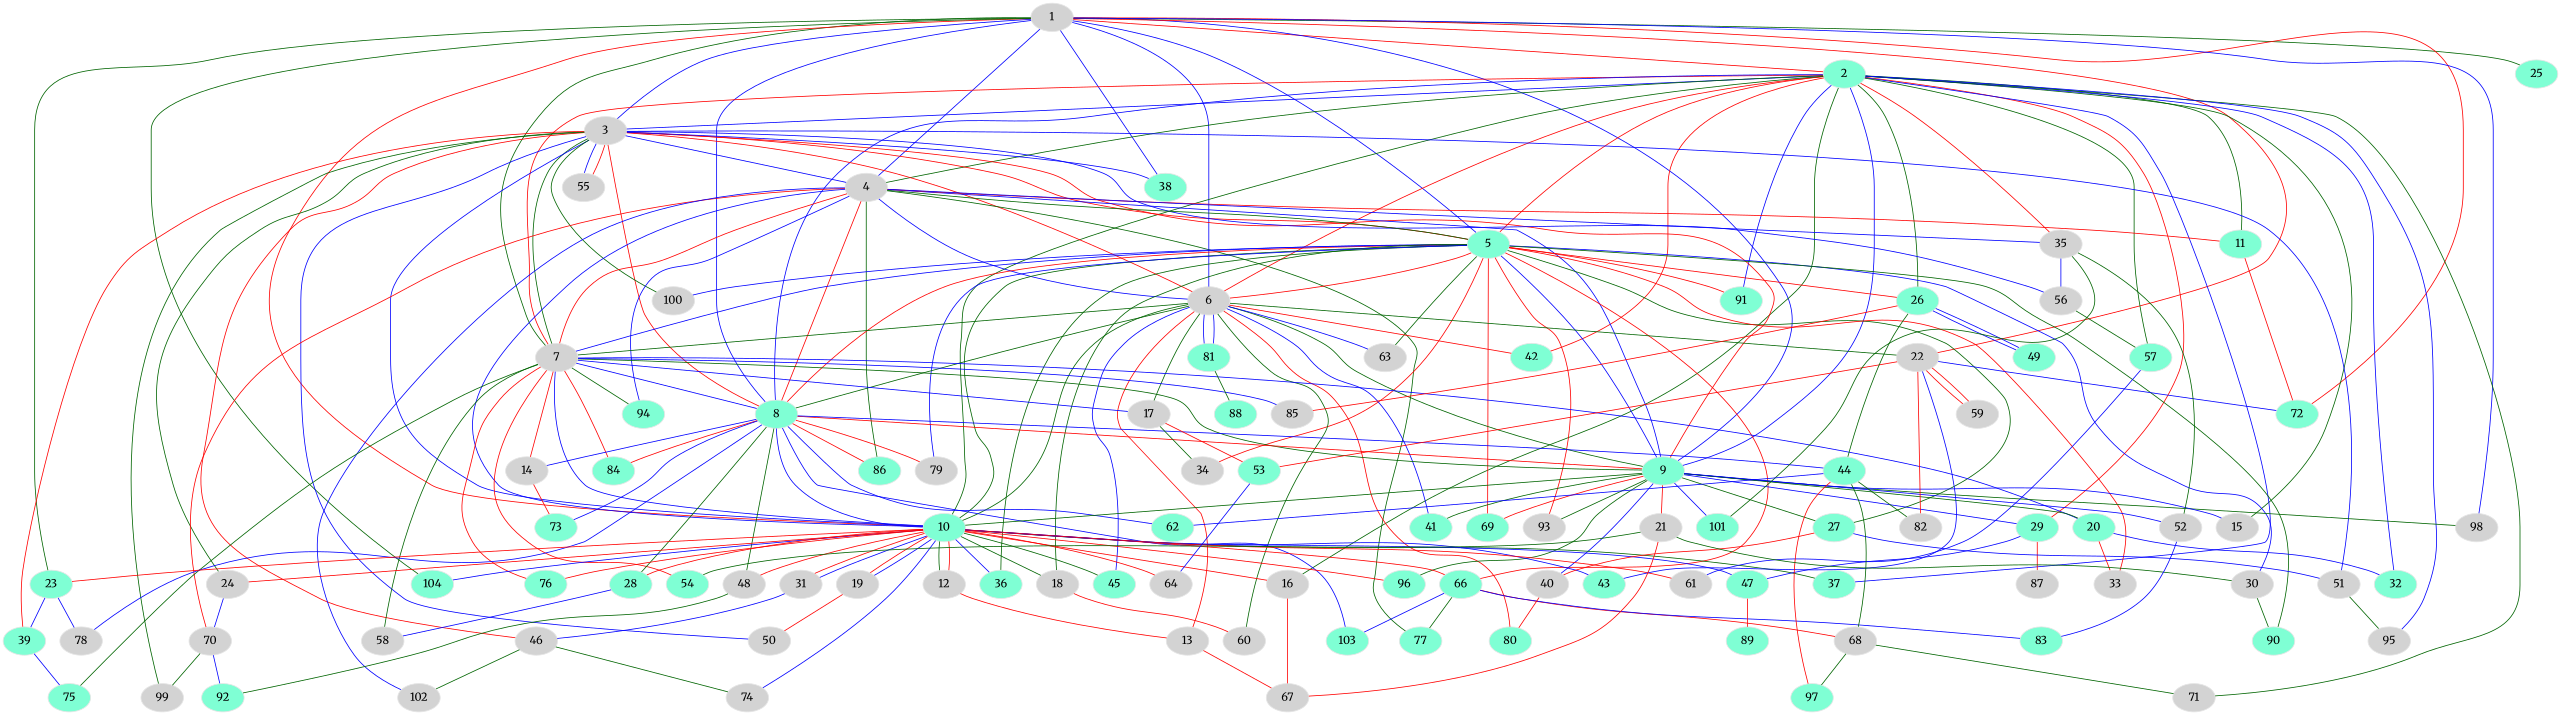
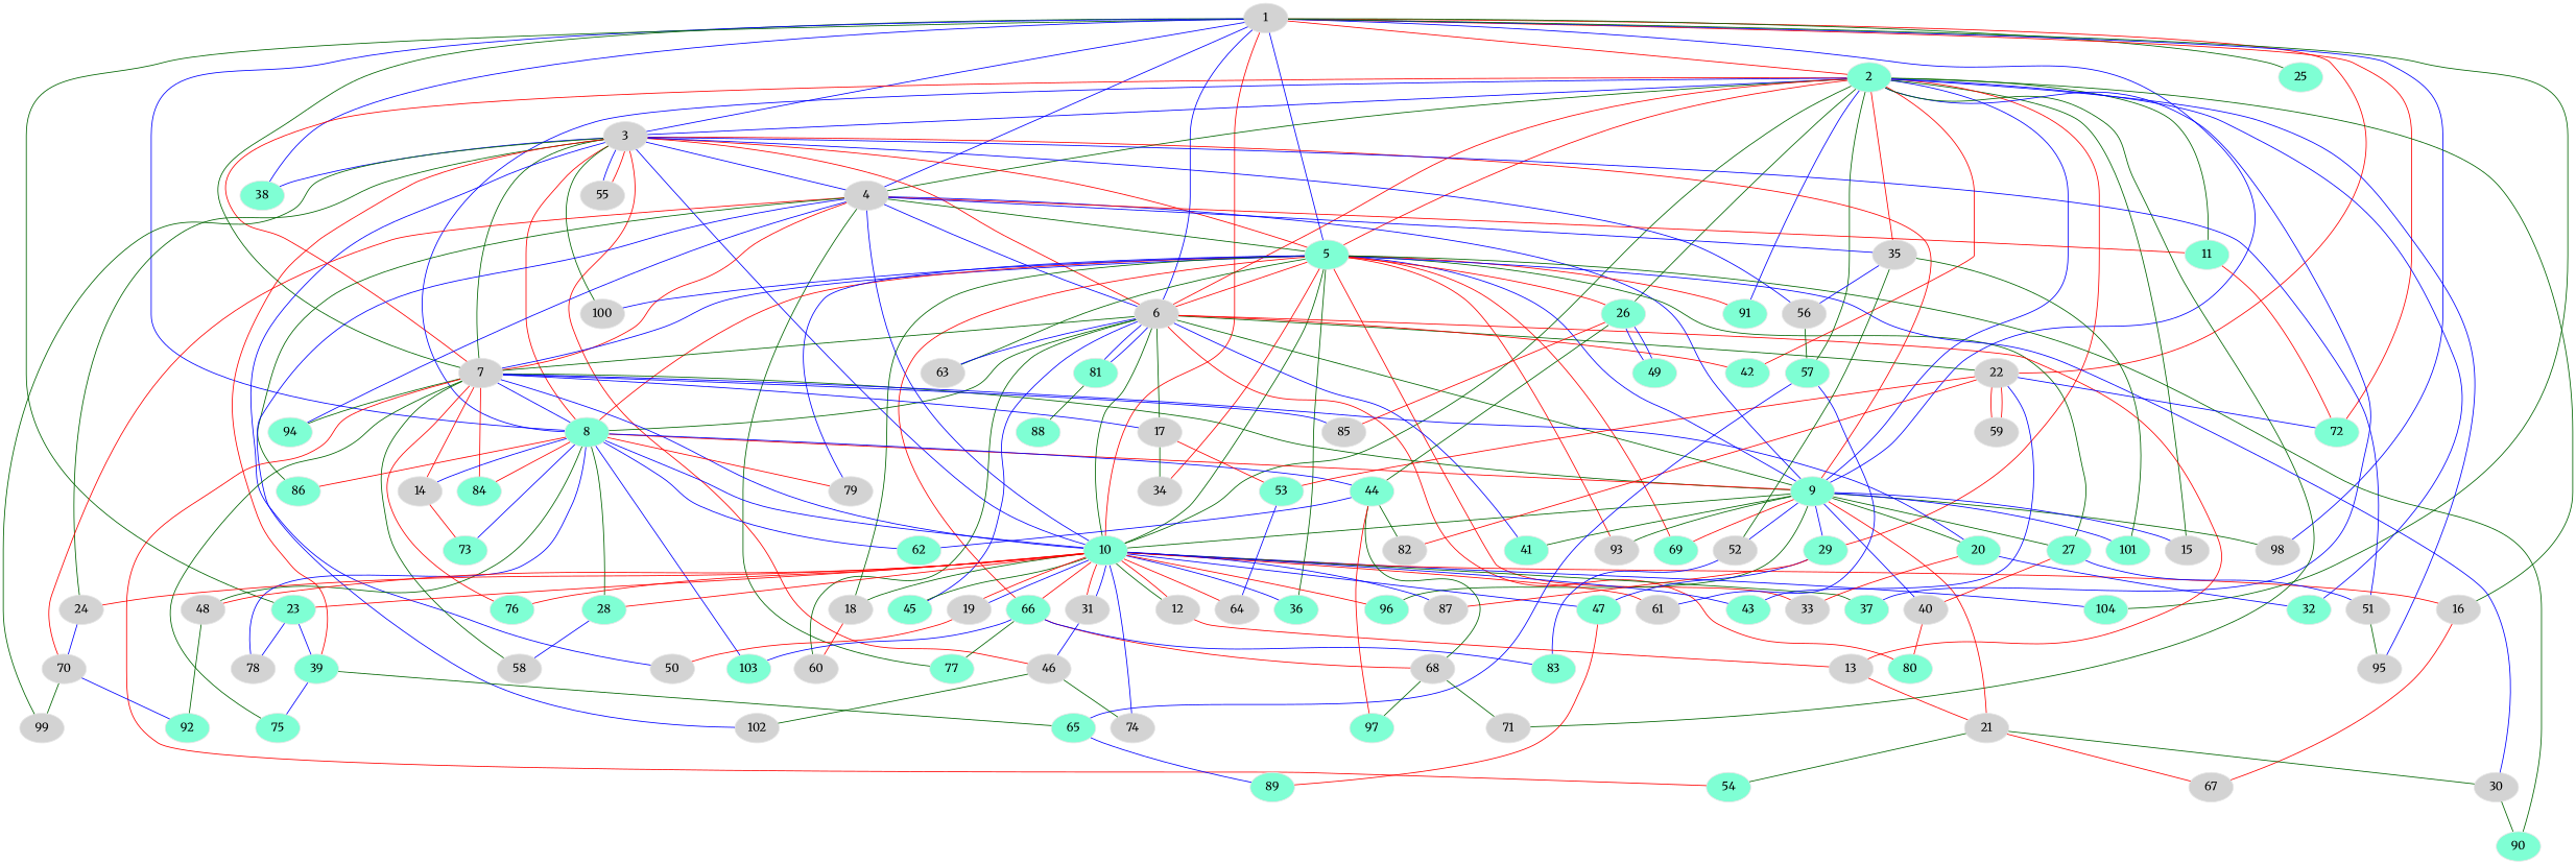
  graph {
    fontname=Merriweather
    node [color=gray90 fillcolor=aquamarine fontname=Merriweather style=filled]
    edge [color=blue fontname=Merriweather]
    1 [fillcolor=lightgrey]
    2
    3 [fillcolor=lightgrey]
    4 [fillcolor=lightgrey]
    5
    6 [fillcolor=lightgrey]
    7 [fillcolor=lightgrey]
    8
    9
    10
    22 [fillcolor=lightgrey]
    23
    25
    38
    72
    98 [fillcolor=lightgrey]
    104
    11
    15 [fillcolor=lightgrey]
    16 [fillcolor=lightgrey]
    26
    29
    32
    35 [fillcolor=lightgrey]
    37
    42
    57
    71 [fillcolor=lightgrey]
    91
    95 [fillcolor=lightgrey]
    24 [fillcolor=lightgrey]
    39
    46 [fillcolor=lightgrey]
    50 [fillcolor=lightgrey]
    51 [fillcolor=lightgrey]
    55 [fillcolor=lightgrey]
    56 [fillcolor=lightgrey]
    99 [fillcolor=lightgrey]
    100 [fillcolor=lightgrey]
    70 [fillcolor=lightgrey]
    77
    86
    94
    102 [fillcolor=lightgrey]
    18 [fillcolor=lightgrey]
    27
    30 [fillcolor=lightgrey]
    33 [fillcolor=lightgrey]
    34 [fillcolor=lightgrey]
    36
    63 [fillcolor=lightgrey]
    66
    69
    79 [fillcolor=lightgrey]
    90
    93 [fillcolor=lightgrey]
    13 [fillcolor=lightgrey]
    17 [fillcolor=lightgrey]
    41
    45
    60 [fillcolor=lightgrey]
    80
    81
    14 [fillcolor=lightgrey]
    20
    54
    58 [fillcolor=lightgrey]
    75
    76
    84
    85 [fillcolor=lightgrey]
    28
    44
    48 [fillcolor=lightgrey]
    62
    73
    78 [fillcolor=lightgrey]
    103
    21 [fillcolor=lightgrey]
    40 [fillcolor=lightgrey]
    52 [fillcolor=lightgrey]
    96
    101
    12 [fillcolor=lightgrey]
    19 [fillcolor=lightgrey]
    31 [fillcolor=lightgrey]
    43
    47
    61 [fillcolor=lightgrey]
    64 [fillcolor=lightgrey]
    74 [fillcolor=lightgrey]
    87 [fillcolor=lightgrey]
    53
    59 [fillcolor=lightgrey]
    82 [fillcolor=lightgrey]
    67 [fillcolor=lightgrey]
    49
+   65
    92
    68 [fillcolor=lightgrey]
    83
    88
    97
    89
    1 -- 2 [color=red]
    1 -- 3
    1 -- 4
    1 -- 5
    1 -- 6
    1 -- 7 [color=darkgreen]
    1 -- 8
    1 -- 9
    1 -- 10 [color=red]
    1 -- 22 [color=red]
    1 -- 23 [color=darkgreen]
    1 -- 25 [color=darkgreen]
    1 -- 38
    1 -- 72 [color=red]
    1 -- 98
    1 -- 104 [color=darkgreen]
    2 -- 3
    2 -- 4 [color=darkgreen]
    2 -- 5 [color=red]
    2 -- 6 [color=red]
    2 -- 7 [color=red]
    2 -- 8
    2 -- 9
    2 -- 10 [color=darkgreen]
    2 -- 11 [color=darkgreen]
    2 -- 15 [color=darkgreen]
    2 -- 16 [color=darkgreen]
    2 -- 26 [color=darkgreen]
    2 -- 29 [color=red]
    2 -- 32
    2 -- 35 [color=red]
    2 -- 37
    2 -- 42 [color=red]
    2 -- 57 [color=darkgreen]
    2 -- 71 [color=darkgreen]
    2 -- 91
    2 -- 95
    3 -- 4
    3 -- 5 [color=red]
    3 -- 6 [color=red]
    3 -- 7 [color=darkgreen]
    3 -- 8 [color=red]
    3 -- 9 [color=red]
    3 -- 10
    3 -- 38
    3 -- 24 [color=darkgreen]
    3 -- 39 [color=red]
    3 -- 46 [color=red]
    3 -- 50
    3 -- 51
    3 -- 55
    3 -- 55 [color=red]
    3 -- 56
    3 -- 99 [color=darkgreen]
    3 -- 100 [color=darkgreen]
    4 -- 5 [color=darkgreen]
    4 -- 6
    4 -- 7 [color=red]
-   4 -- 8 [color=red]
    4 -- 9
    4 -- 10
    4 -- 11 [color=red]
    4 -- 35
    4 -- 70 [color=red]
    4 -- 77 [color=darkgreen]
    4 -- 86 [color=darkgreen]
    4 -- 94
    4 -- 102
    5 -- 6 [color=red]
    5 -- 7
    5 -- 8 [color=red]
    5 -- 9
    5 -- 10 [color=darkgreen]
    5 -- 26 [color=red]
    5 -- 91 [color=red]
    5 -- 100
    5 -- 18 [color=darkgreen]
    5 -- 27 [color=darkgreen]
    5 -- 30
    5 -- 33 [color=red]
    5 -- 34 [color=red]
    5 -- 36 [color=darkgreen]
    5 -- 63 [color=darkgreen]
    5 -- 66 [color=red]
    5 -- 69 [color=red]
    5 -- 79
    5 -- 90 [color=darkgreen]
    5 -- 93 [color=red]
    6 -- 7 [color=darkgreen]
    6 -- 8 [color=darkgreen]
    6 -- 9 [color=darkgreen]
    6 -- 10 [color=darkgreen]
    6 -- 22 [color=darkgreen]
    6 -- 42 [color=red]
    6 -- 63
    6 -- 13 [color=red]
    6 -- 17 [color=darkgreen]
    6 -- 41
    6 -- 45
    6 -- 60 [color=darkgreen]
    6 -- 80 [color=red]
    6 -- 81
    6 -- 81
    7 -- 8
    7 -- 9 [color=darkgreen]
    7 -- 10
    7 -- 94 [color=darkgreen]
    7 -- 17
    7 -- 14 [color=red]
    7 -- 20
    7 -- 54 [color=red]
    7 -- 58 [color=darkgreen]
    7 -- 75 [color=darkgreen]
    7 -- 76 [color=red]
    7 -- 84 [color=red]
    7 -- 85
    8 -- 9 [color=red]
    8 -- 10
    8 -- 86 [color=red]
    8 -- 79 [color=red]
    8 -- 14
    8 -- 84 [color=red]
    8 -- 28 [color=darkgreen]
    8 -- 44
    8 -- 48 [color=darkgreen]
    8 -- 62
    8 -- 73
    8 -- 78
    8 -- 103
    9 -- 10 [color=darkgreen]
    9 -- 98 [color=darkgreen]
    9 -- 15
    9 -- 29
    9 -- 27 [color=darkgreen]
    9 -- 69 [color=red]
    9 -- 93 [color=darkgreen]
    9 -- 41 [color=darkgreen]
    9 -- 20 [color=darkgreen]
    9 -- 21 [color=red]
    9 -- 40
    9 -- 52
    9 -- 96 [color=darkgreen]
    9 -- 101
    10 -- 23 [color=red]
    10 -- 104
    10 -- 16 [color=red]
    10 -- 37 [color=darkgreen]
    10 -- 24 [color=red]
    10 -- 18 [color=darkgreen]
    10 -- 36
    10 -- 66 [color=red]
    10 -- 45 [color=darkgreen]
    10 -- 76 [color=red]
    10 -- 28 [color=red]
    10 -- 48 [color=red]
    10 -- 96 [color=red]
    10 -- 12 [color=darkgreen]
    10 -- 12 [color=red]
    10 -- 19 [color=red]
    10 -- 19
    10 -- 31 [color=red]
    10 -- 31
    10 -- 43
    10 -- 47
    10 -- 61 [color=red]
    10 -- 64 [color=red]
    10 -- 74
+   10 -- 87
    22 -- 72
    22 -- 43
    22 -- 53 [color=red]
    22 -- 59 [color=red]
    22 -- 59 [color=red]
    22 -- 82 [color=red]
    23 -- 39
    23 -- 78
    11 -- 72 [color=red]
    16 -- 67 [color=red]
    26 -- 85 [color=red]
    26 -- 44 [color=darkgreen]
    26 -- 49
    26 -- 49
    29 -- 47
    29 -- 87 [color=red]
    35 -- 56
    35 -- 52 [color=darkgreen]
    35 -- 101 [color=darkgreen]
    57 -- 61
+   57 -- 65
    24 -- 70
    39 -- 75
+   39 -- 65 [color=darkgreen]
    46 -- 102 [color=darkgreen]
    46 -- 74 [color=darkgreen]
    51 -- 95 [color=darkgreen]
    56 -- 57 [color=darkgreen]
    70 -- 99 [color=darkgreen]
    70 -- 92
    18 -- 60 [color=red]
    27 -- 51
    27 -- 40 [color=red]
    30 -- 90 [color=darkgreen]
    66 -- 77 [color=darkgreen]
    66 -- 103
    66 -- 68 [color=red]
    66 -- 83
-   13 -- 67 [color=red]
+   13 -- 21 [color=red]
    17 -- 34 [color=darkgreen]
    17 -- 53 [color=red]
    81 -- 88 [color=darkgreen]
    14 -- 73 [color=red]
    20 -- 32
    20 -- 33 [color=red]
    28 -- 58
    44 -- 62
    44 -- 82 [color=darkgreen]
    44 -- 68 [color=darkgreen]
    44 -- 97 [color=red]
    48 -- 92 [color=darkgreen]
    21 -- 30 [color=darkgreen]
    21 -- 54 [color=darkgreen]
    21 -- 67 [color=red]
    40 -- 80 [color=red]
    52 -- 83
    12 -- 13 [color=red]
    19 -- 50 [color=red]
    31 -- 46
    47 -- 89 [color=red]
    53 -- 64
+   65 -- 89
    68 -- 71 [color=darkgreen]
    68 -- 97 [color=darkgreen]
  }
